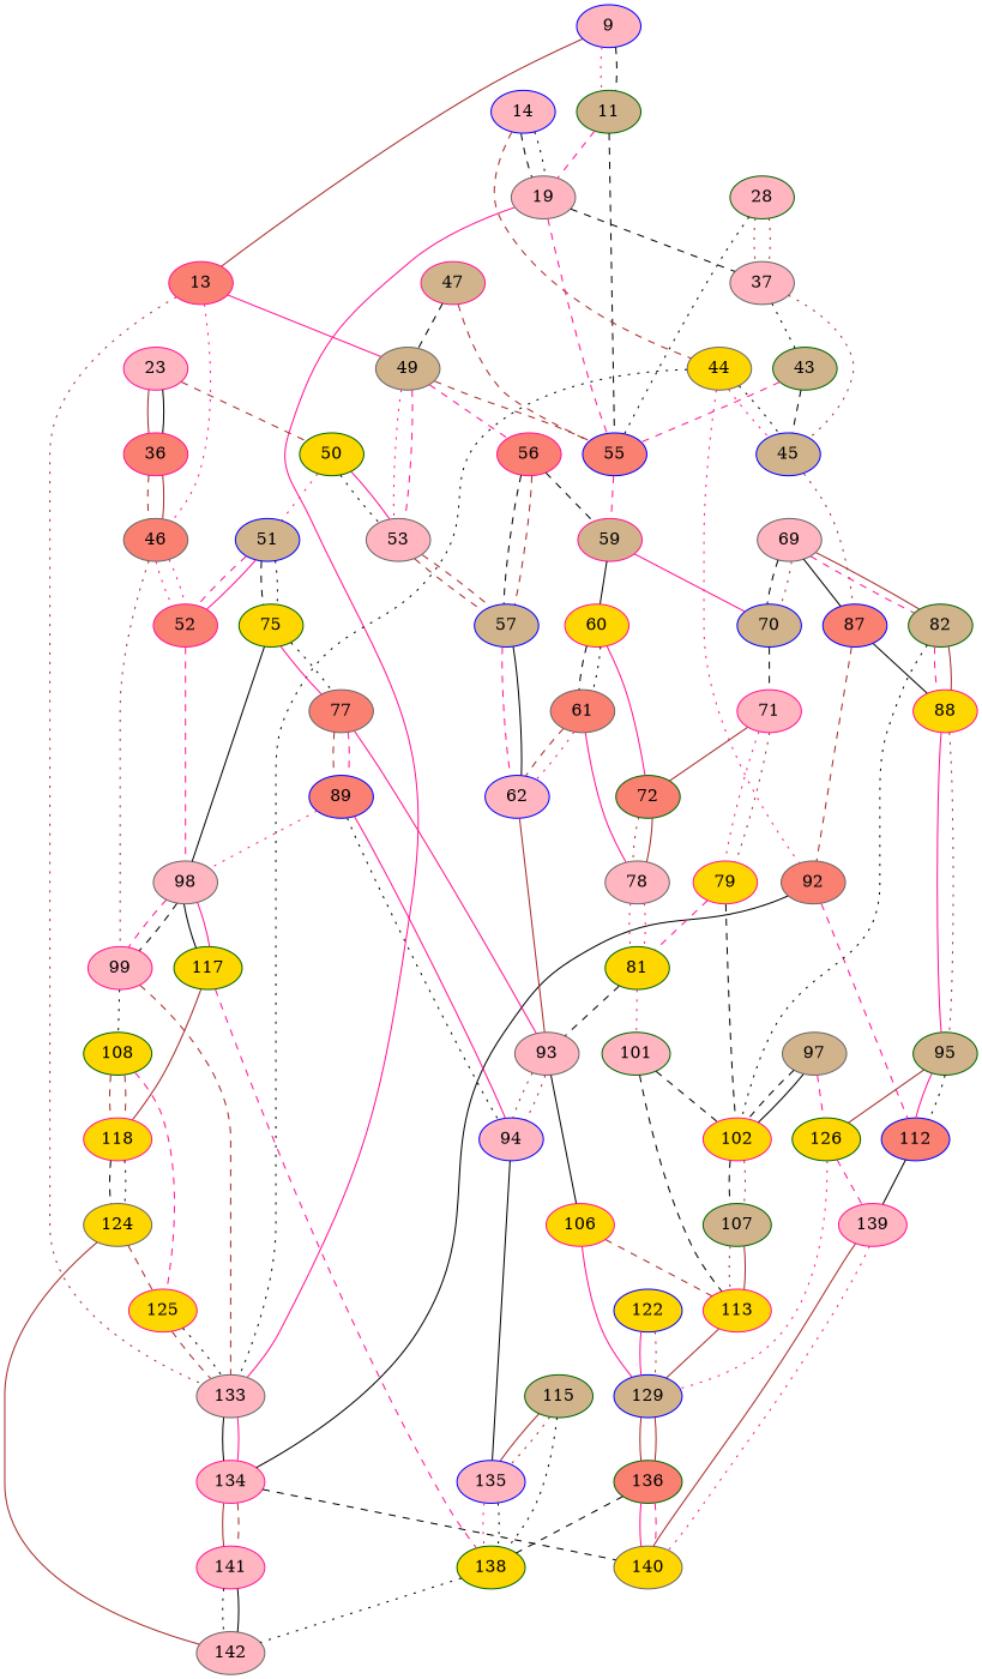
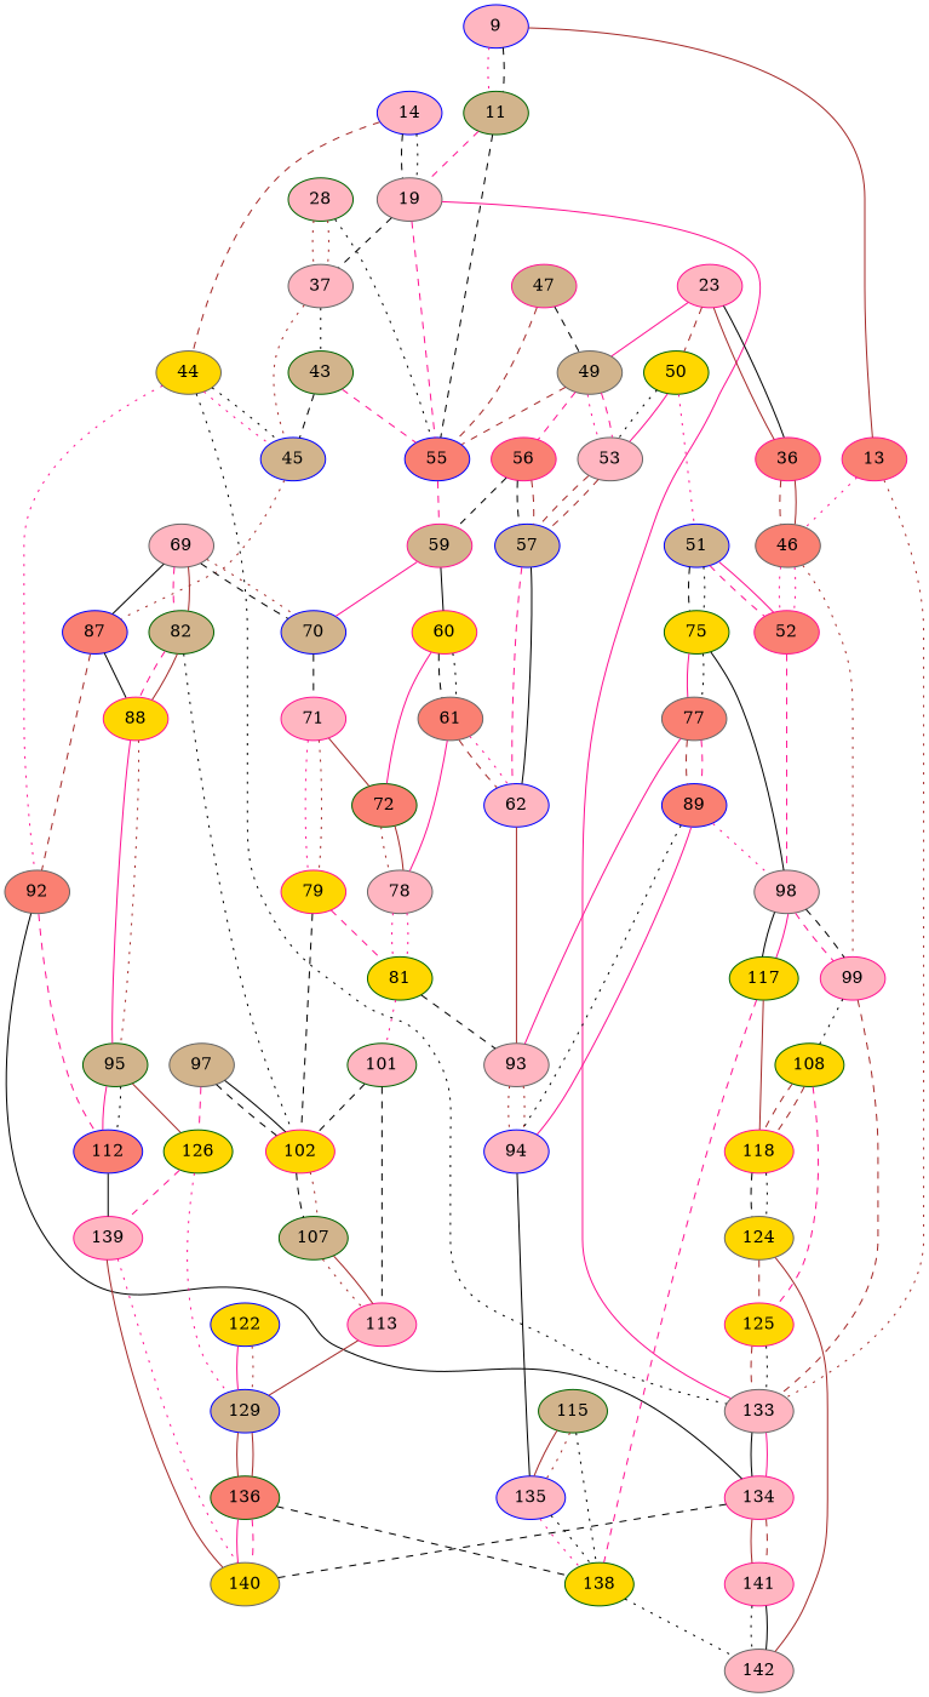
  graph {
    node [color=deeppink fillcolor=lightpink style=filled]
    edge [color=black style=dashed]
    9 [color=blue]
    11 [color=darkgreen fillcolor=tan super="+2+1"]
    13 [fillcolor=salmon super="+7+8+10"]
    19 [color=gray40 super="+14+4"]
    55 [color=blue fillcolor=salmon super="+54+40+20"]
    46 [color=gray40 fillcolor=salmon super="+33+32"]
    133 [color=gray40 super="+110+6"]
    37 [color=gray40 super="+31+27"]
    59 [fillcolor=tan super="+58"]
    23 [super="+22"]
    36 [fillcolor=salmon]
    49 [color=gray40 fillcolor=tan super="+21+48"]
    50 [color=darkgreen fillcolor=gold]
    52 [fillcolor=salmon]
    99 [super="+73"]
    134 [super="+91"]
    n17 [color=blue label=14]
    44 [color=gray40 fillcolor=gold super="+26"]
    45 [color=blue fillcolor=tan super="+42"]
    92 [color=gray40 fillcolor=salmon super="+86"]
    43 [color=darkgreen fillcolor=tan super="+38"]
    53 [color=gray40]
    56 [fillcolor=salmon]
    51 [color=blue fillcolor=tan]
    28 [color=darkgreen]
    87 [color=blue fillcolor=salmon super="+68"]
    112 [color=blue fillcolor=salmon super="+111"]
    88 [fillcolor=gold]
    98 [color=gray40 super="+90+66+65+63"]
    108 [color=darkgreen fillcolor=gold]
    47 [fillcolor=tan super="+41"]
    57 [color=blue fillcolor=tan]
    75 [color=darkgreen fillcolor=gold]
    77 [color=gray40 fillcolor=salmon]
    117 [color=darkgreen fillcolor=gold]
    62 [color=blue]
    60 [fillcolor=gold]
    70 [color=blue fillcolor=tan]
    93 [color=gray40 super="+85"]
    61 [color=gray40 fillcolor=salmon]
    72 [color=darkgreen fillcolor=salmon]
    71
    78 [color=gray40]
    81 [color=darkgreen fillcolor=gold super="+80"]
    94 [color=blue]
-   106 [fillcolor=gold super="+105"]
    69 [color=gray40]
    82 [color=darkgreen fillcolor=tan]
    102 [fillcolor=gold super="+100+83"]
    79 [fillcolor=gold]
    89 [color=blue fillcolor=salmon]
    101 [color=darkgreen]
    107 [color=darkgreen fillcolor=tan]
-   113 [fillcolor=gold super="+104+103"]
+   113 [super="+104+103"]
    95 [color=darkgreen fillcolor=tan]
    126 [color=darkgreen fillcolor=gold super="+96"]
    135 [color=blue super="+123+114"]
    139 [super="+128"]
    140 [color=gray40 fillcolor=gold]
    141
    129 [color=blue fillcolor=tan super="+127+119+120"]
    138 [color=darkgreen fillcolor=gold super="+130+137"]
    97 [color=gray40 fillcolor=tan]
    118 [fillcolor=gold]
    125 [fillcolor=gold super="+109"]
    136 [color=darkgreen fillcolor=salmon]
    124 [color=gray40 fillcolor=gold]
    115 [color=darkgreen fillcolor=tan]
    142 [color=gray40 super="+131+132"]
    122 [color=blue fillcolor=gold]
    9 -- 11 [color=deeppink style=dotted weight=2]
    9 -- 11
    9 -- 13 [color=brown style=solid]
    11 -- 19 [color=deeppink]
    11 -- 55
    13 -- 46 [color=deeppink style=dotted]
    13 -- 133 [color=brown style=dotted]
    19 -- 55 [color=deeppink]
    19 -- 133 [color=deeppink style=solid]
    19 -- 37
    55 -- 59 [color=deeppink]
    46 -- 52 [color=deeppink style=dotted]
    46 -- 52 [color=deeppink style=dotted]
    46 -- 99 [color=brown style=dotted]
    133 -- 134 [style=solid weight=3]
    133 -- 134 [color=deeppink style=solid]
    37 -- 45 [color=brown style=dotted]
    37 -- 43 [style=dotted]
    59 -- 60 [style=solid]
    59 -- 70 [color=deeppink style=solid]
    23 -- 36 [color=brown style=solid]
    23 -- 36 [style=solid]
-   13 -- 49 [color=deeppink style=solid]
+   23 -- 49 [color=deeppink style=solid]
    23 -- 50 [color=brown]
    36 -- 46 [color=brown weight=2]
    36 -- 46 [color=brown style=solid]
    49 -- 55 [color=brown]
    49 -- 53 [color=deeppink style=dotted]
    49 -- 53 [color=deeppink]
    49 -- 56 [color=deeppink]
    50 -- 53 [style=dotted]
    50 -- 53 [color=deeppink style=solid]
    50 -- 51 [color=deeppink style=dotted]
    52 -- 98 [color=deeppink]
    99 -- 133 [color=brown weight=2]
    99 -- 108 [style=dotted]
    134 -- 140
    134 -- 141 [color=brown style=solid]
    134 -- 141 [color=brown]
    n17 -- 19 [weight=2]
    n17 -- 19 [style=dotted]
    n17 -- 44 [color=brown]
    44 -- 133 [style=dotted]
    44 -- 45 [color=deeppink style=dotted weight=2]
    44 -- 45 [style=dotted]
    44 -- 92 [color=deeppink style=dotted]
    45 -- 87 [color=brown style=dotted]
    92 -- 134 [style=solid]
    92 -- 112 [color=deeppink]
    43 -- 55 [color=deeppink weight=2]
    43 -- 45
    53 -- 57 [color=brown]
    53 -- 57 [color=brown]
    56 -- 59
    56 -- 57
    56 -- 57 [color=brown]
    51 -- 52 [color=deeppink]
    51 -- 52 [color=deeppink style=solid]
    51 -- 75
    51 -- 75 [style=dotted]
    28 -- 55 [style=dotted]
    28 -- 37 [color=brown style=dotted weight=2]
    28 -- 37 [color=brown style=dotted]
    87 -- 92 [color=brown]
    87 -- 88 [style=solid]
    112 -- 139 [style=solid weight=2]
    88 -- 95 [color=deeppink style=solid]
    88 -- 95 [color=brown style=dotted]
    98 -- 99 [color=deeppink weight=3]
    98 -- 99
    98 -- 117 [style=solid]
    98 -- 117 [color=deeppink style=solid]
    108 -- 118 [color=brown]
    108 -- 118 [color=brown]
    108 -- 125 [color=deeppink]
    47 -- 55 [color=brown weight=3]
    47 -- 49
    57 -- 62 [color=deeppink]
    57 -- 62 [style=solid]
    75 -- 98 [style=solid]
    75 -- 77 [color=deeppink style=solid]
    75 -- 77 [style=dotted]
    77 -- 93 [color=deeppink style=solid]
    77 -- 89 [color=brown]
    77 -- 89 [color=deeppink]
    117 -- 138 [color=deeppink]
    117 -- 118 [color=brown style=solid]
    62 -- 93 [color=brown style=solid]
    60 -- 61
    60 -- 61 [style=dotted]
    60 -- 72 [color=deeppink style=solid]
    70 -- 71
    93 -- 94 [color=brown style=dotted]
    93 -- 94 [color=brown style=dotted]
-   93 -- 106 [style=solid]
    61 -- 62 [color=brown]
    61 -- 62 [color=deeppink style=dotted]
    61 -- 78 [color=deeppink style=solid]
    72 -- 78 [color=brown style=dotted]
    72 -- 78 [color=brown style=solid]
    71 -- 72 [color=brown style=solid]
    71 -- 79 [color=deeppink style=dotted]
    71 -- 79 [color=brown style=dotted]
    78 -- 81 [color=deeppink style=dotted]
    78 -- 81 [color=deeppink style=dotted]
    81 -- 93
    81 -- 101 [color=deeppink style=dotted]
    94 -- 135 [style=solid]
-   106 -- 113 [color=brown]
-   106 -- 129 [color=deeppink style=solid weight=2]
    69 -- 87 [style=solid]
    69 -- 70
    69 -- 70 [color=brown style=dotted]
    69 -- 82 [color=deeppink]
    69 -- 82 [color=brown style=solid]
    82 -- 88 [color=deeppink]
    82 -- 88 [color=brown style=solid]
    82 -- 102 [style=dotted]
    102 -- 107
    102 -- 107 [color=brown style=dotted]
    79 -- 81 [color=deeppink]
    79 -- 102
    89 -- 98 [color=deeppink style=dotted]
    89 -- 94 [style=dotted]
    89 -- 94 [color=deeppink style=solid]
    101 -- 102
    101 -- 113
    107 -- 113 [color=brown style=dotted weight=2]
    107 -- 113 [color=brown style=solid]
    113 -- 129 [color=brown style=solid]
    95 -- 112 [color=deeppink style=solid]
    95 -- 112 [style=dotted]
    95 -- 126 [color=brown style=solid]
    126 -- 139 [color=deeppink]
    126 -- 129 [color=deeppink style=dotted]
    135 -- 138 [color=deeppink style=dotted]
    135 -- 138 [style=dotted]
    139 -- 140 [color=brown style=solid]
    139 -- 140 [color=deeppink style=dotted]
    141 -- 142 [style=dotted weight=2]
    141 -- 142 [style=solid]
    129 -- 136 [color=brown style=solid]
    129 -- 136 [color=brown style=solid]
    138 -- 142 [style=dotted weight=2]
    97 -- 102 [weight=2]
    97 -- 102 [style=solid]
    97 -- 126 [color=deeppink]
    118 -- 124
    118 -- 124 [style=dotted]
    125 -- 133 [color=brown weight=2]
    125 -- 133 [style=dotted]
    136 -- 140 [color=deeppink style=solid]
    136 -- 140 [color=deeppink]
    136 -- 138
    124 -- 125 [color=brown]
    124 -- 142 [color=brown style=solid]
    115 -- 135 [color=brown style=solid weight=2]
    115 -- 135 [color=brown style=dotted]
    115 -- 138 [style=dotted]
    122 -- 129 [color=deeppink style=solid weight=2]
    122 -- 129 [color=brown style=dotted]
  }
